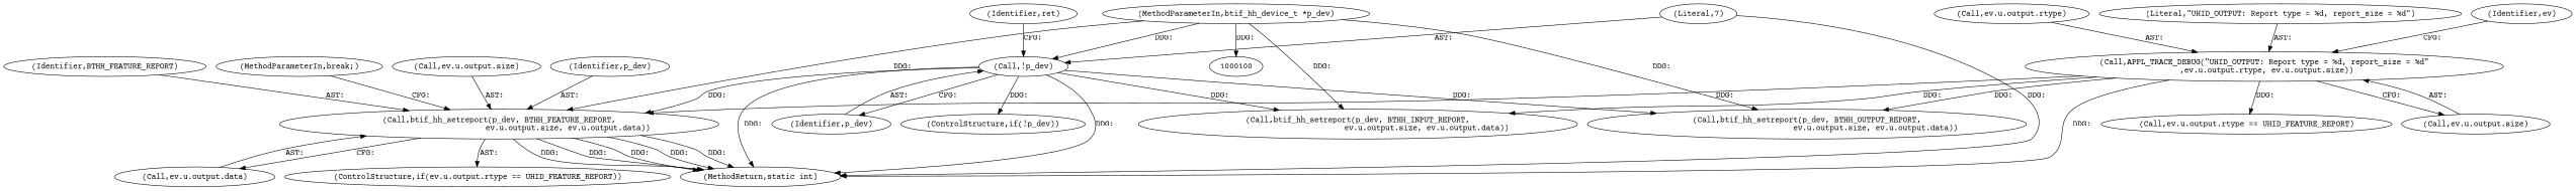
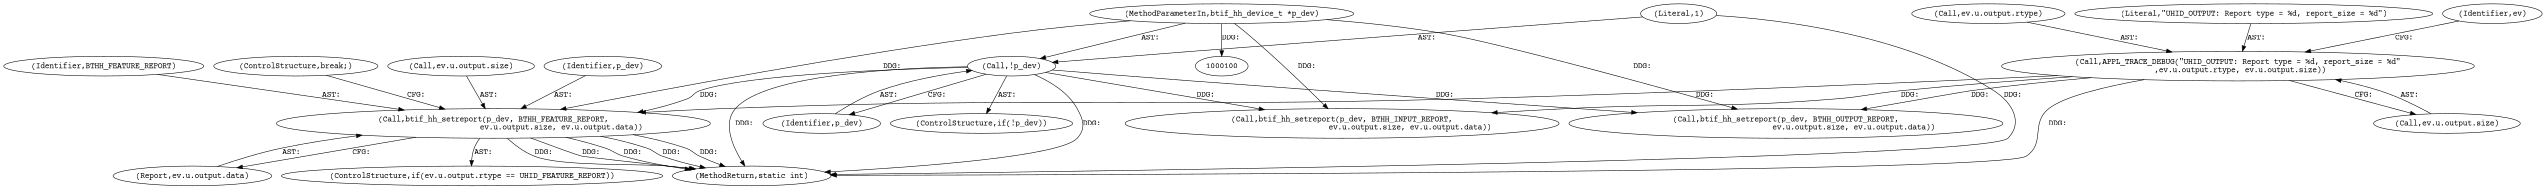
  digraph {
    fontname="Courier Prime"
    node [fontname="Courier Prime"]
    edge [fontname="Courier Prime"]
    n1 [label="(Call,btif_hh_setreport(p_dev, BTHH_FEATURE_REPORT,\n                              ev.u.output.size, ev.u.output.data))"]
    n2 [label="(MethodReturn,static int)"]
-   n3 [label="(Call,ev.u.output.data)"]
+   n3 [label="(Report,ev.u.output.data)"]
    n4 [label="(ControlStructure,if(ev.u.output.rtype == UHID_FEATURE_REPORT))"]
    n5 [label="(Call,!p_dev)"]
    n6 [label="(Call,btif_hh_setreport(p_dev, BTHH_INPUT_REPORT,\n                              ev.u.output.size, ev.u.output.data))"]
    n7 [label="(Identifier,p_dev)"]
    n8 [label="(Call,btif_hh_setreport(p_dev, BTHH_OUTPUT_REPORT,\n                              ev.u.output.size, ev.u.output.data))"]
    n9 [label="(ControlStructure,if(!p_dev))"]
    n10 [label="(MethodParameterIn,btif_hh_device_t *p_dev)"]
    1000100
    n12 [label="(Call,APPL_TRACE_DEBUG(\"UHID_OUTPUT: Report type = %d, report_size = %d\"\n ,ev.u.output.rtype, ev.u.output.size))"]
    n13 [label="(Call,ev.u.output.size)"]
-   n14 [label="(Call,ev.u.output.rtype == UHID_FEATURE_REPORT)"]
    n15 [label="(Identifier,ev)"]
    n16 [label="(Call,ev.u.output.rtype)"]
    n17 [label="(Literal,\"UHID_OUTPUT: Report type = %d, report_size = %d\")"]
    n18 [label="(Identifier,BTHH_FEATURE_REPORT)"]
-   n19 [label="(Literal,7)"]
-   n20 [label="(Identifier,ret)"]
-   n21 [label="(MethodParameterIn,break;)"]
+   n19 [label="(Literal,1)"]
+   n21 [label="(ControlStructure,break;)"]
    n22 [label="(Call,ev.u.output.size)"]
    n23 [label="(Identifier,p_dev)"]
    n1 -> n2 [label="DDG: "]
    n1 -> n2 [label="DDG: "]
    n1 -> n2 [label="DDG: "]
    n1 -> n2 [label="DDG: "]
    n1 -> n2 [label="DDG: "]
    n1 -> n3 [label="CFG: "]
    n1 -> n4 [label="AST: "]
    n3 -> n1 [label="AST: "]
    n5 -> n1 [label="DDG: "]
    n5 -> n2 [label="DDG: "]
    n5 -> n2 [label="DDG: "]
    n5 -> n6 [label="DDG: "]
    n5 -> n7 [label="CFG: "]
    n5 -> n8 [label="DDG: "]
-   n5 -> n9 [label="DDG: "]
+   n5 -> n9 [label="AST: "]
    n7 -> n5 [label="AST: "]
    n10 -> n1 [label="DDG: "]
-   n10 -> n5 [label="DDG: "]
+   n10 -> n5 [label="AST: "]
    n10 -> n6 [label="DDG: "]
    n10 -> n8 [label="DDG: "]
    n10 -> 1000100 [label="DDG: "]
    n12 -> n1 [label="DDG: "]
    n12 -> n2 [label="DDG: "]
    n12 -> n6 [label="DDG: "]
    n12 -> n8 [label="DDG: "]
    n12 -> n13 [label="CFG: "]
-   n12 -> n14 [label="DDG: "]
    n13 -> n12 [label="AST: "]
    n15 -> n12 [label="CFG: "]
    n16 -> n12 [label="AST: "]
    n17 -> n12 [label="AST: "]
    n18 -> n1 [label="AST: "]
    n19 -> n2 [label="DDG: "]
    n19 -> n5 [label="AST: "]
-   n20 -> n5 [label="CFG: "]
    n21 -> n1 [label="CFG: "]
    n22 -> n1 [label="AST: "]
    n23 -> n1 [label="AST: "]
  }
